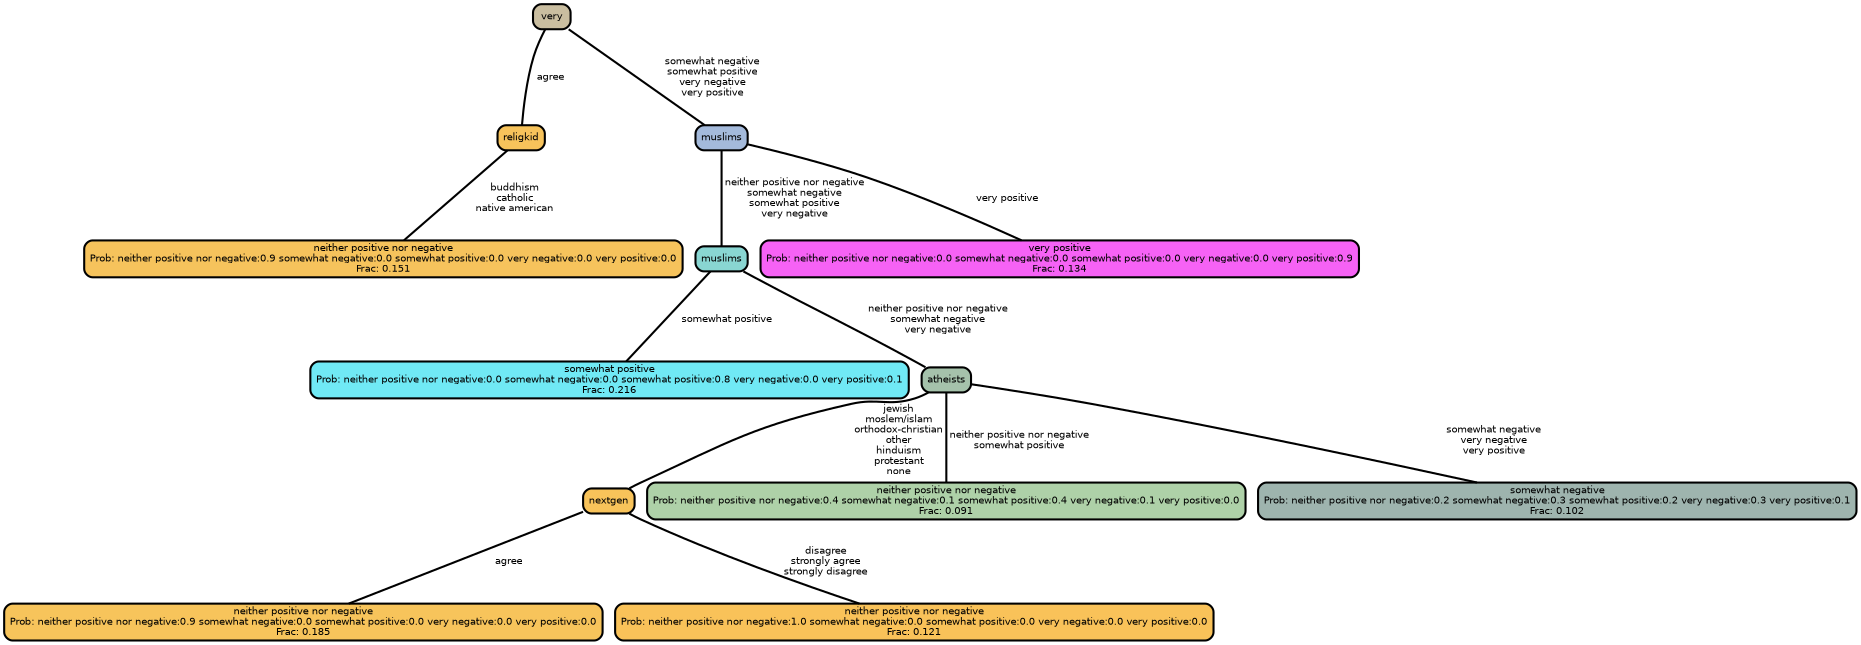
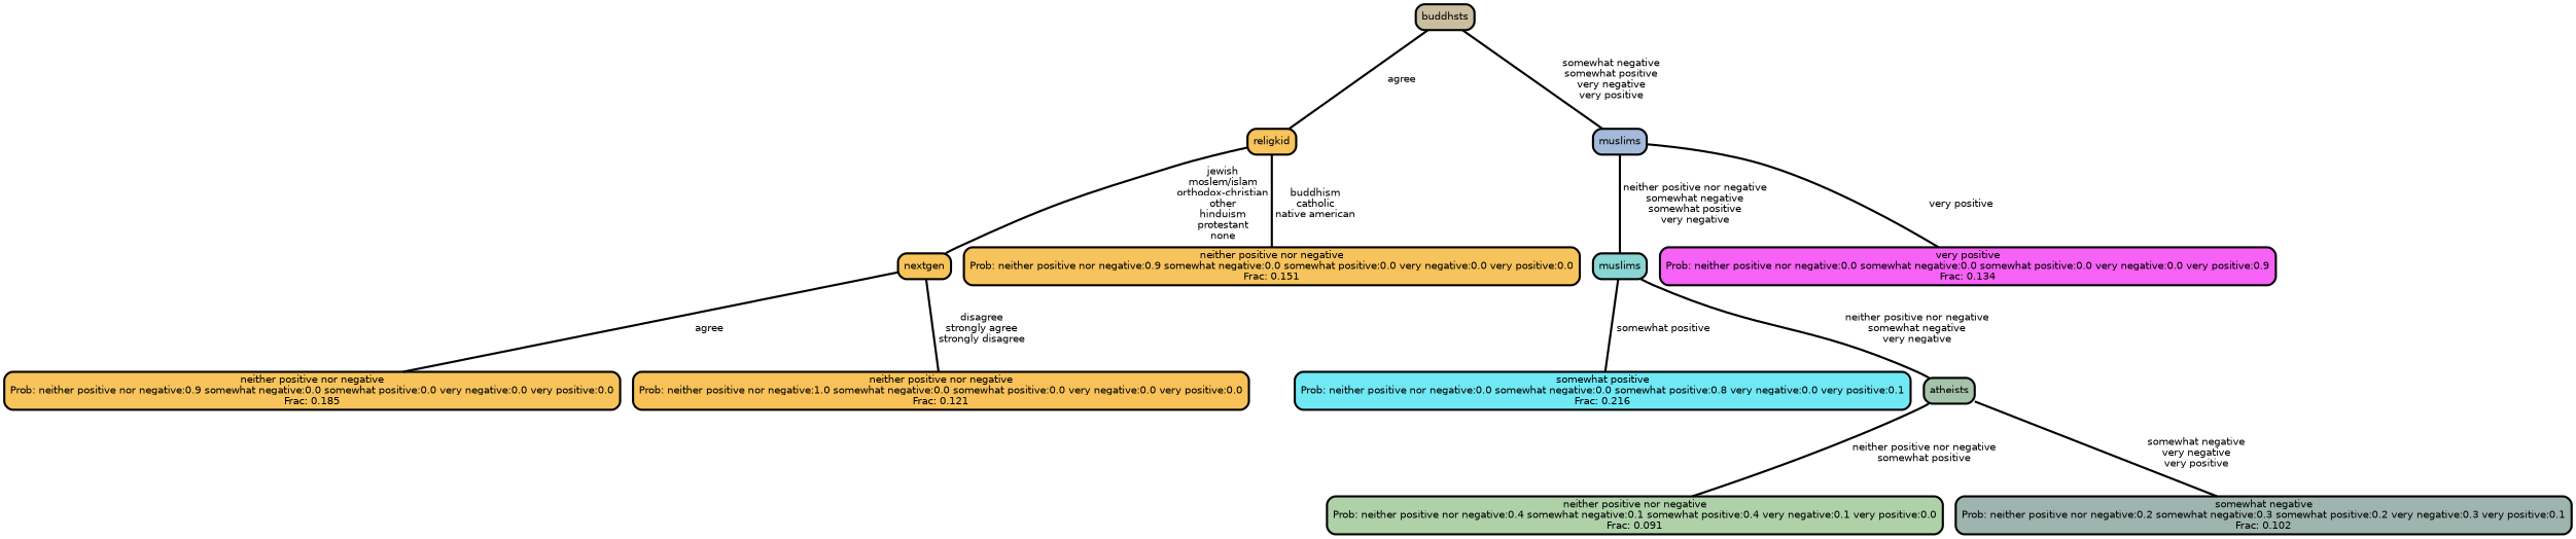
  graph {
    ranksep="0 equally"
    splines=straight
    node [color=black fontcolor=black fontname=helvetica penwidth=3 shape=box style="filled, rounded"]
    edge [color=black fontname=helvetica penwidth=3]
    n1 [fillcolor="#f7c45b" label="neither positive nor negative\nProb: neither positive nor negative:0.9 somewhat negative:0.0 somewhat positive:0.0 very negative:0.0 very positive:0.0\nFrac: 0.185"]
    n2 [fillcolor="#f8c35a" label=nextgen]
    n3 [fillcolor="#f9c259" label="neither positive nor negative\nProb: neither positive nor negative:1.0 somewhat negative:0.0 somewhat positive:0.0 very negative:0.0 very positive:0.0\nFrac: 0.121"]
    n4 [fillcolor="#f7c35b" label=religkid]
    n5 [fillcolor="#f6c35c" label="neither positive nor negative\nProb: neither positive nor negative:0.9 somewhat negative:0.0 somewhat positive:0.0 very negative:0.0 very positive:0.0\nFrac: 0.151"]
-   n6 [fillcolor="#cabea0" label=very]
+   n6 [fillcolor="#cabea0" label=buddhsts]
    n7 [fillcolor="#a4badb" label=muslims]
    n8 [fillcolor="#89d6d2" label=muslims]
    n9 [fillcolor="#f662f5" label="very positive\nProb: neither positive nor negative:0.0 somewhat negative:0.0 somewhat positive:0.0 very negative:0.0 very positive:0.9\nFrac: 0.134"]
    n10 [fillcolor="#70e9f5" label="somewhat positive\nProb: neither positive nor negative:0.0 somewhat negative:0.0 somewhat positive:0.8 very negative:0.0 very positive:0.1\nFrac: 0.216"]
    n11 [fillcolor="#a5c2ab" label=atheists]
    n12 [fillcolor="#aed1a8" label="neither positive nor negative\nProb: neither positive nor negative:0.4 somewhat negative:0.1 somewhat positive:0.4 very negative:0.1 very positive:0.0\nFrac: 0.091"]
    n13 [fillcolor="#9eb4ae" label="somewhat negative\nProb: neither positive nor negative:0.2 somewhat negative:0.3 somewhat positive:0.2 very negative:0.3 very positive:0.1\nFrac: 0.102"]
    subgraph sub_1 {
      rank=same
    }
    n2 -- n1 [label=" agree"]
    n2 -- n3 [label=" disagree\n strongly agree\n strongly disagree"]
-   n11 -- n2 [label=" jewish\n moslem/islam\n orthodox-christian\n other\n hinduism\n protestant\n none"]
+   n4 -- n2 [label=" jewish\n moslem/islam\n orthodox-christian\n other\n hinduism\n protestant\n none"]
    n4 -- n5 [label=" buddhism\n catholic\n native american"]
    n6 -- n4 [label=" agree"]
    n6 -- n7 [label=" somewhat negative\n somewhat positive\n very negative\n very positive"]
    n7 -- n8 [label=" neither positive nor negative\n somewhat negative\n somewhat positive\n very negative"]
    n7 -- n9 [label=" very positive"]
    n8 -- n10 [label=" somewhat positive"]
    n8 -- n11 [label=" neither positive nor negative\n somewhat negative\n very negative"]
    n11 -- n12 [label=" neither positive nor negative\n somewhat positive"]
    n11 -- n13 [label=" somewhat negative\n very negative\n very positive"]
  }
